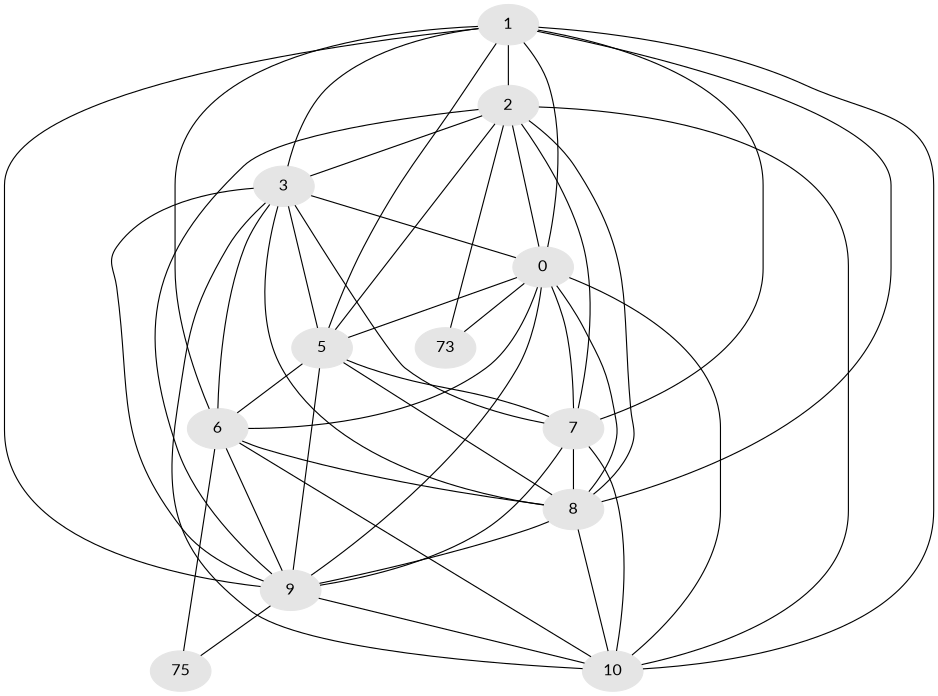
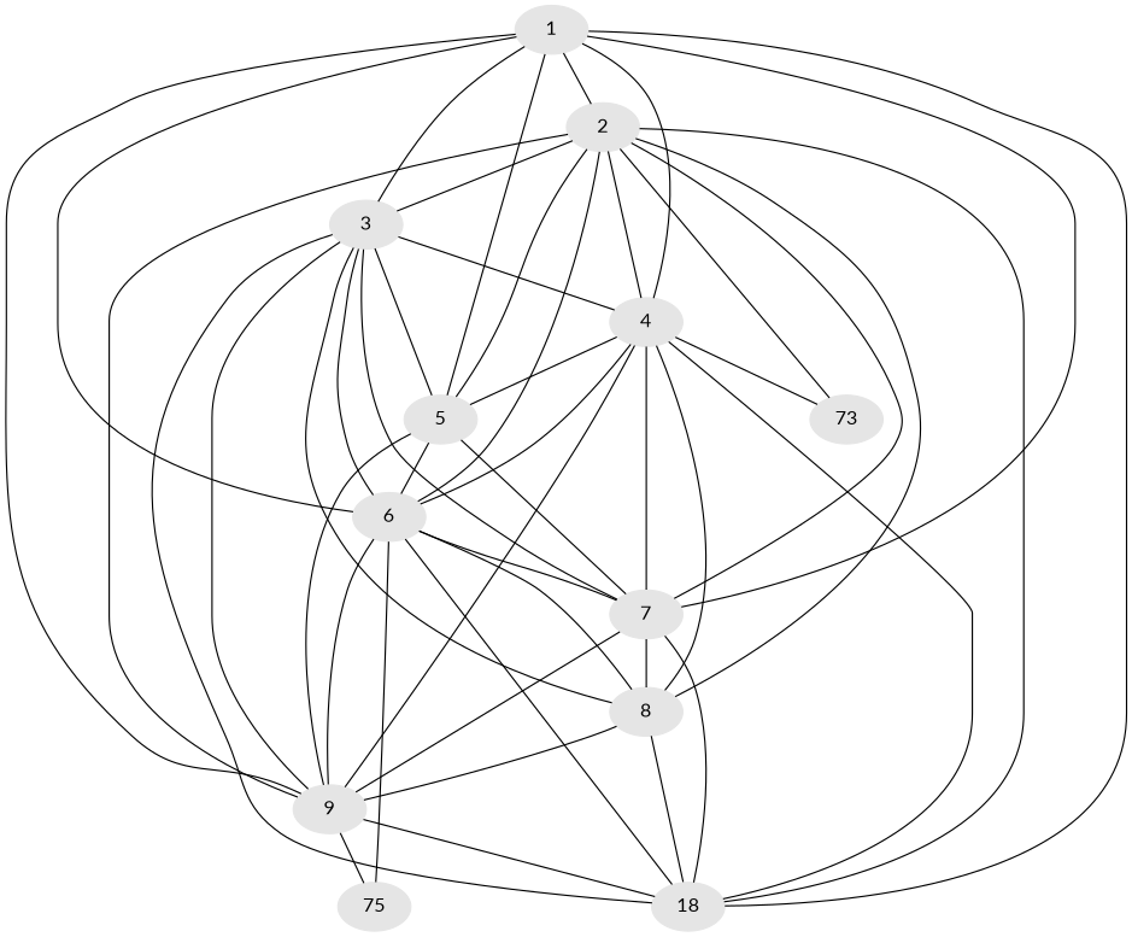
  graph {
    fontname=Lato
    node [color=gray90 fontname=Lato style=filled]
    edge [fontname=Lato]
    2 [super="+20"]
    3 [super="+14"]
-   4 [super="+19" label=0]
+   4 [super="+19"]
    5
    6 [super="+17"]
    7 [super="+12+16+20"]
    8 [super="+11"]
    9 [super="+11+14+18+19"]
-   10 [super="+16"]
+   10 [super="+16" label=18]
    n10 [label=73 super="+18"]
    1
    n12 [label=75 super="+17"]
    2 -- 3
    2 -- 4
    2 -- 5
+   2 -- 6
    2 -- 7
    2 -- 8
    2 -- 9
    2 -- 10
    2 -- n10
    3 -- 4
    3 -- 5
    3 -- 6
    3 -- 7
    3 -- 8
    3 -- 9
    3 -- 10
    4 -- 5
    4 -- 6
    4 -- 7
    4 -- 8
    4 -- 9
    4 -- 10
    4 -- n10
    5 -- 6
    5 -- 7
-   5 -- 8
    5 -- 9
+   6 -- 7
    6 -- 8
    6 -- 9
    6 -- 10
    6 -- n12
    7 -- 8
    7 -- 9
    7 -- 10
    8 -- 9
    8 -- 10
    9 -- 10
    9 -- n12
    1 -- 2
    1 -- 3
    1 -- 4
    1 -- 5
    1 -- 6
    1 -- 7
-   1 -- 8
    1 -- 9
    1 -- 10
  }
